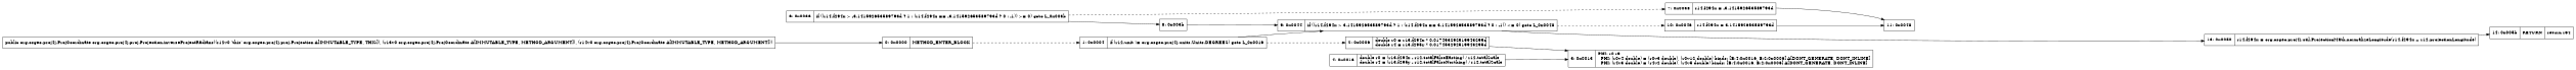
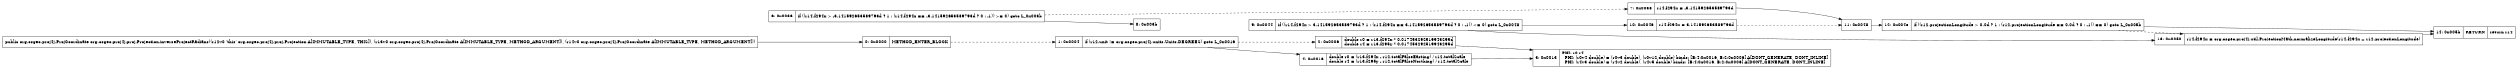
  digraph {
    rankdir=LR
    node [shape=record]
    n1 [label="{0\:\ 0x0000|METHOD_ENTER_BLOCK\l}"]
    n2 [label="{1\:\ 0x0004|if (r12.unit != org.osgeo.proj4j.units.Units.DEGREES) goto L_0x0016\l}"]
    n3 [label="{2\:\ 0x0006|double r0 = r13.f294x * 0.017453292519943295d\ldouble r4 = r13.f295y * 0.017453292519943295d\l}"]
    n4 [label="{4\:\ 0x0016|double r0 = (r13.f294x \- r12.totalFalseEasting) \/ r12.totalScale\ldouble r4 = (r13.f295y \- r12.totalFalseNorthing) \/ r12.totalScale\l}"]
-   n5 [label="{3\:\ 0x0013|PHI: r0 r9 \l  PHI: (r0v4 double) = (r0v3 double), (r0v12 double) binds: [B:4:0x0016, B:2:0x0006] A[DONT_GENERATE, DONT_INLINE]\l  PHI: (r4v3 double) = (r4v2 double), (r4v5 double) binds: [B:4:0x0016, B:2:0x0006] A[DONT_GENERATE, DONT_INLINE]\l}"]
+   n5 [label="{3\:\ 0x0013|PHI: r0 r4 \l  PHI: (r0v4 double) = (r0v3 double), (r0v12 double) binds: [B:4:0x0016, B:2:0x0006] A[DONT_GENERATE, DONT_INLINE]\l  PHI: (r4v3 double) = (r4v2 double), (r4v5 double) binds: [B:4:0x0016, B:2:0x0006] A[DONT_GENERATE, DONT_INLINE]\l}"]
    n6 [label="{6\:\ 0x0036|if ((r14.f294x \> \-3.141592653589793d ? 1 : (r14.f294x == \-3.141592653589793d ? 0 : \-1)) \>= 0) goto L_0x003b\l}"]
    n7 [label="{7\:\ 0x0038|r14.f294x = \-3.141592653589793d\l}"]
    n8 [label="{8\:\ 0x003b}"]
    n9 [label="{11\:\ 0x0048}"]
    n10 [label="{9\:\ 0x0044|if ((r14.f294x \> 3.141592653589793d ? 1 : (r14.f294x == 3.141592653589793d ? 0 : \-1)) \<= 0) goto L_0x0048\l}"]
+   n11 [label="{12\:\ 0x004e|if ((r12.projectionLongitude \> 0.0d ? 1 : (r12.projectionLongitude == 0.0d ? 0 : \-1)) == 0) goto L_0x005b\l}"]
    n12 [label="{10\:\ 0x0046|r14.f294x = 3.141592653589793d\l}"]
    n13 [label="{13\:\ 0x0050|r14.f294x = org.osgeo.proj4j.util.ProjectionMath.normalizeLongitude(r14.f294x + r12.projectionLongitude)\l}"]
-   n14 [label="{14\:\ 0x005b|RETURN\l|return r64\l}"]
+   n14 [label="{14\:\ 0x005b|RETURN\l|return r14\l}"]
    n15 [label="{public org.osgeo.proj4j.ProjCoordinate org.osgeo.proj4j.proj.Projection.inverseProjectRadians((r12v0 'this' org.osgeo.proj4j.proj.Projection A[IMMUTABLE_TYPE, THIS]), (r13v0 org.osgeo.proj4j.ProjCoordinate A[IMMUTABLE_TYPE, METHOD_ARGUMENT]), (r14v0 org.osgeo.proj4j.ProjCoordinate A[IMMUTABLE_TYPE, METHOD_ARGUMENT])) }"]
    n1 -> n2 [style=dashed]
    n2 -> n3 [style=dashed]
-   n2 -> n10
+   n2 -> n4
    n3 -> n5
    n4 -> n5
    n6 -> n7 [style=dashed]
    n6 -> n8
    n7 -> n9
-   n8 -> n10
-   n10 -> n12 [style=dashed]
+   n9 -> n11
+   n10 -> n12 [style=solid]
    n10 -> n13
-   n12 -> n9
+   n11 -> n13 [style=dashed]
+   n11 -> n14
+   n12 -> n9 [style=dashed]
    n13 -> n14
    n15 -> n1
  }
